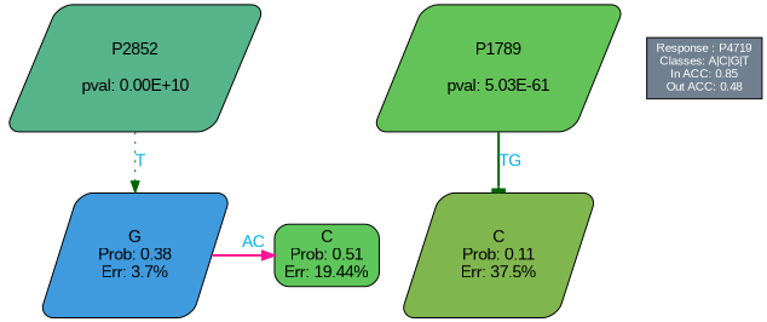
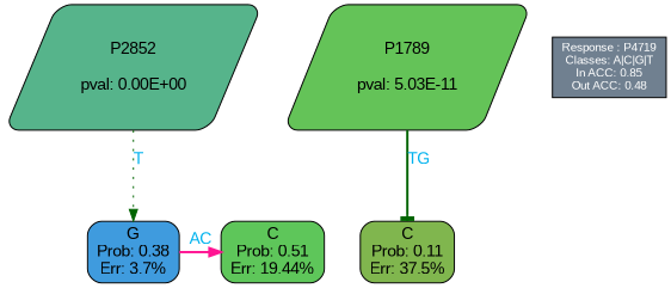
  digraph {
    fontname="Liberation Sans"
    ranksep=equally
    splines=polylines
    node [color=black fontname="Liberation Sans" shape=box style="filled, rounded"]
    edge [arrowhead=normal color=darkgreen fontcolor=deepskyblue2 fontname="Liberation Sans" style=bold]
    n1 [fillcolor="#5ec65a" label="C\nProb: 0.51\nErr: 19.44%"]
-   n2 [fillcolor="#80b64e" label="C\nProb: 0.11\nErr: 37.5%" shape=parallelogram]
-   n3 [fillcolor="#3f9bde" label="G\nProb: 0.38\nErr: 3.7%" shape=parallelogram]
+   n2 [fillcolor="#80b64e" label="C\nProb: 0.11\nErr: 37.5%"]
+   n3 [fillcolor="#3f9bde" label="G\nProb: 0.38\nErr: 3.7%"]
    n4 [align=left fillcolor=slategray fontcolor=white fontsize=10 label="Response : P4719\nClasses: A|C|G|T\nIn ACC: 0.85\nOut ACC: 0.48\n" style=filled]
-   n5 [fillcolor="#56b48b" label="P2852\n\npval: 0.00E+10" shape=parallelogram]
-   n6 [fillcolor="#64c358" label="P1789\n\npval: 5.03E-61" shape=parallelogram]
+   n5 [fillcolor="#56b48b" label="P2852\n\npval: 0.00E+00" shape=parallelogram]
+   n6 [fillcolor="#64c358" label="P1789\n\npval: 5.03E-11" shape=parallelogram]
    subgraph sub_1 {
      rank=same
      n1
      n2
      n3
    }
    subgraph sub_2 {
      rank=same
      n4
      n5
    }
    n3 -> n1 [color=deeppink label=AC]
    n5 -> n3 [label=T style=dotted]
    n6 -> n2 [arrowhead=tee label=TG]
  }
